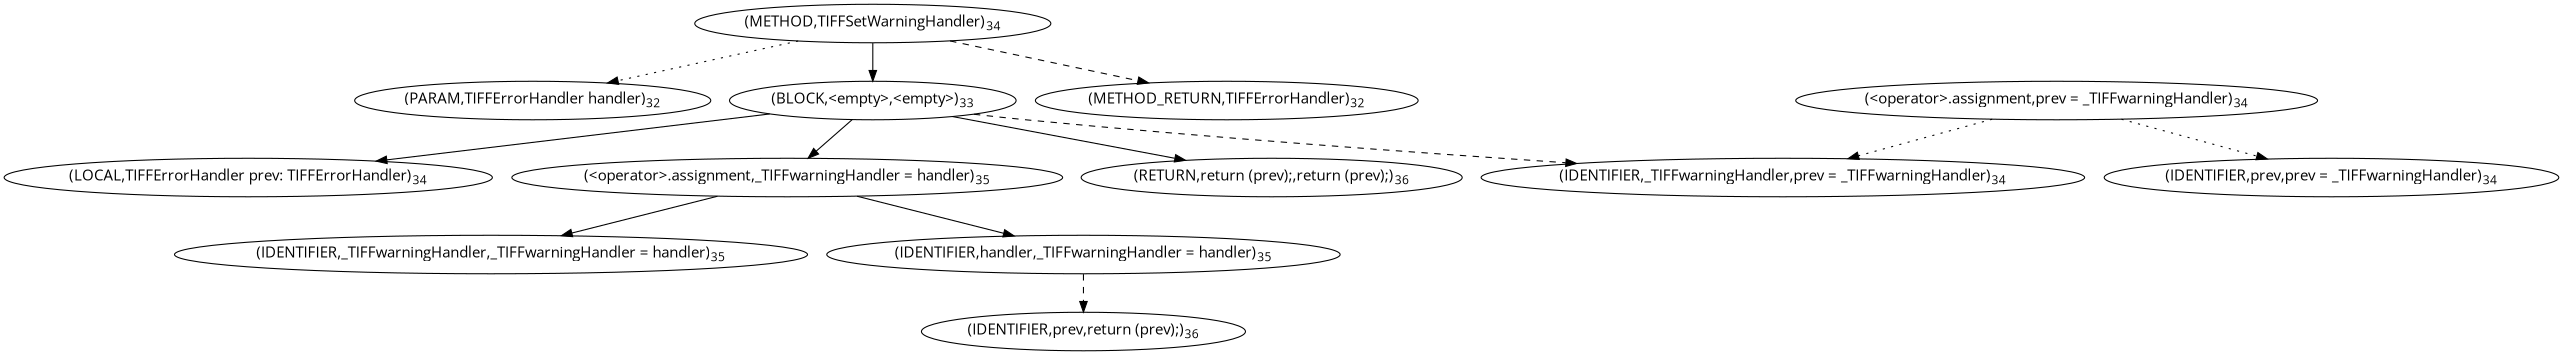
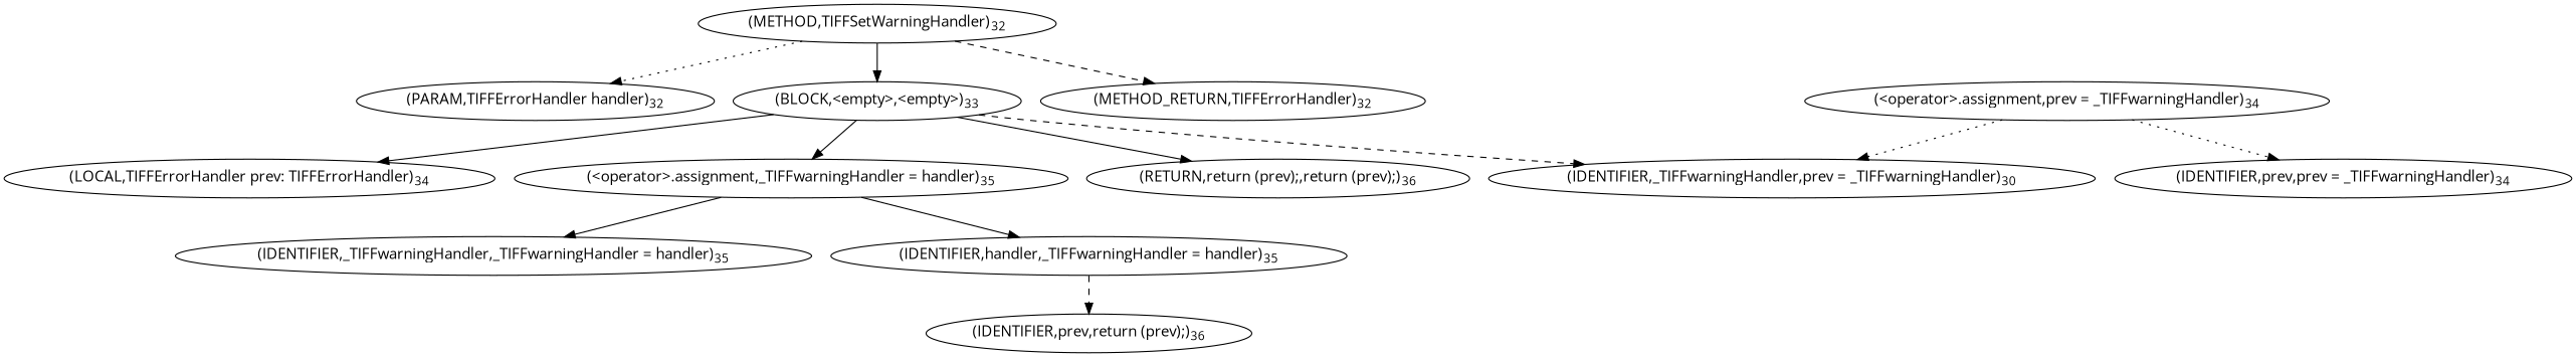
  digraph {
    fontname="Open Sans"
    node [fontname="Open Sans"]
    edge [fontname="Open Sans" style=solid]
-   n1 [label=<(METHOD,TIFFSetWarningHandler)<SUB>34</SUB>>]
+   n1 [label=<(METHOD,TIFFSetWarningHandler)<SUB>32</SUB>>]
    n2 [label=<(PARAM,TIFFErrorHandler handler)<SUB>32</SUB>>]
    n3 [label=<(BLOCK,&lt;empty&gt;,&lt;empty&gt;)<SUB>33</SUB>>]
    n4 [label=<(METHOD_RETURN,TIFFErrorHandler)<SUB>32</SUB>>]
    n5 [label=<(LOCAL,TIFFErrorHandler prev: TIFFErrorHandler)<SUB>34</SUB>>]
    n6 [label=<(&lt;operator&gt;.assignment,_TIFFwarningHandler = handler)<SUB>35</SUB>>]
    n7 [label=<(RETURN,return (prev);,return (prev);)<SUB>36</SUB>>]
-   n8 [label=<(IDENTIFIER,_TIFFwarningHandler,prev = _TIFFwarningHandler)<SUB>34</SUB>>]
+   n8 [label=<(IDENTIFIER,_TIFFwarningHandler,prev = _TIFFwarningHandler)<SUB>30</SUB>>]
    n9 [label=<(&lt;operator&gt;.assignment,prev = _TIFFwarningHandler)<SUB>34</SUB>>]
    n10 [label=<(IDENTIFIER,prev,prev = _TIFFwarningHandler)<SUB>34</SUB>>]
    n11 [label=<(IDENTIFIER,_TIFFwarningHandler,_TIFFwarningHandler = handler)<SUB>35</SUB>>]
    n12 [label=<(IDENTIFIER,handler,_TIFFwarningHandler = handler)<SUB>35</SUB>>]
    n13 [label=<(IDENTIFIER,prev,return (prev);)<SUB>36</SUB>>]
    n1 -> n2 [style=dotted]
    n1 -> n3
    n1 -> n4 [style=dashed]
    n3 -> n5
    n3 -> n6
    n3 -> n7
    n3 -> n8 [style=dashed]
    n6 -> n11
    n6 -> n12
    n9 -> n8 [style=dotted]
    n9 -> n10 [style=dotted]
    n12 -> n13 [style=dashed]
  }
